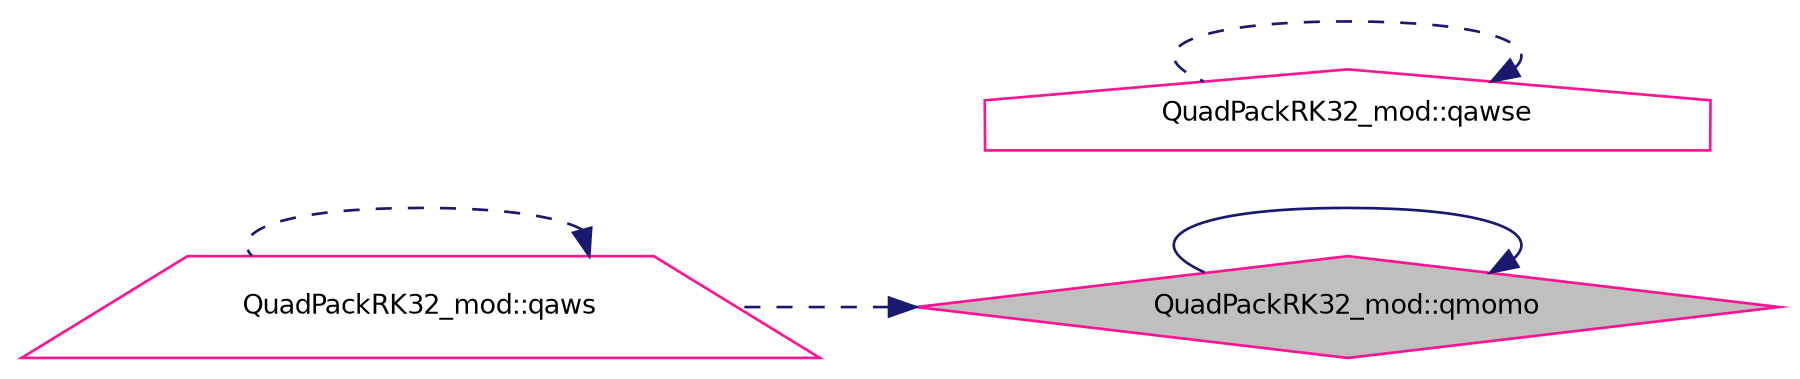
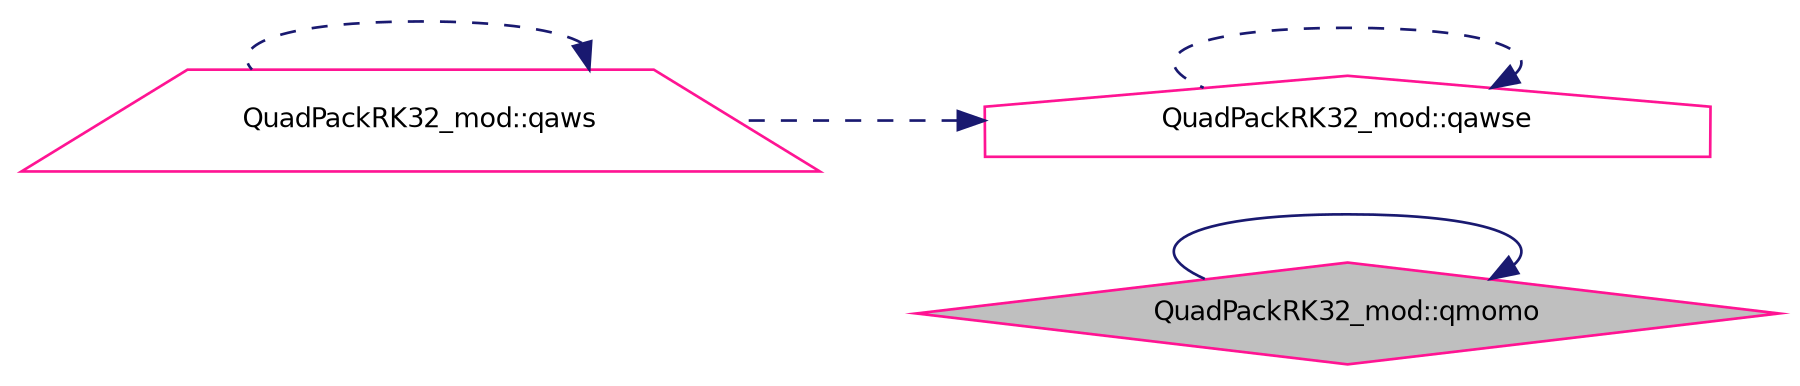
  digraph {
    rankdir=RL
    node [color=deeppink fillcolor=white fontname=Helvetica fontsize=10 style=filled]
    edge [color=midnightblue dir=back fontname=Helvetica fontsize=10 labelfontname=Helvetica labelfontsize=10 style=dashed]
    n1 [fillcolor=grey75 fontcolor=black height=0.2 label="QuadPackRK32_mod::qmomo" shape=diamond width=0.4]
    n2 [height=0.2 label="QuadPackRK32_mod::qawse" shape=house width=0.4]
    n3 [height=0.2 label="QuadPackRK32_mod::qaws" shape=trapezium width=0.4]
    n1 -> n1 [style=solid]
    n2 -> n2
-   n1 -> n3
+   n2 -> n3
    n3 -> n3
  }
